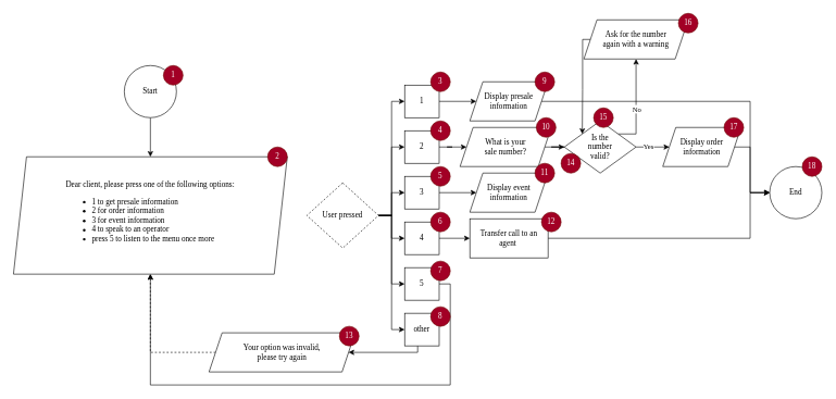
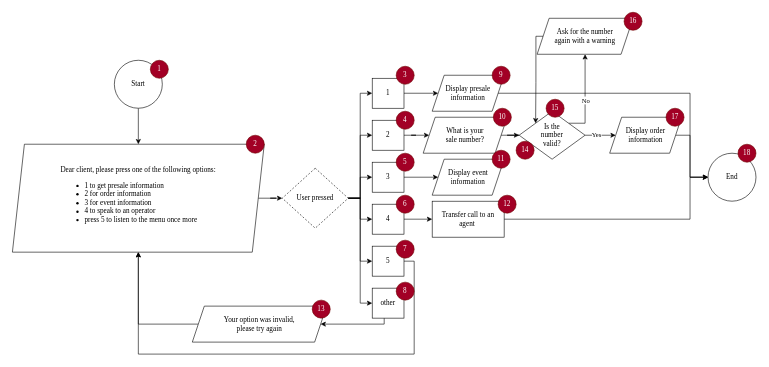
  <mxCell id="0" />
  <mxCell id="1" parent="0" />
  <mxCell id="2" style="edgeStyle=orthogonalEdgeStyle;rounded=0;orthogonalLoop=1;jettySize=auto;html=1;entryX=0.5;entryY=0;entryDx=0;entryDy=0;fontFamily=OpenDyslexic;" edge="1" parent="1" source="3" target="5"><mxGeometry relative="1" as="geometry" /></mxCell>
  <mxCell id="3" value="Start" style="ellipse;whiteSpace=wrap;html=1;aspect=fixed;fontFamily=OpenDyslexic;" vertex="1" parent="1"><mxGeometry x="190" y="100" width="80" height="80" as="geometry" /></mxCell>
+ <mxCell id="4" style="edgeStyle=orthogonalEdgeStyle;rounded=0;orthogonalLoop=1;jettySize=auto;html=1;entryX=0;entryY=0.5;entryDx=0;entryDy=0;fontFamily=OpenDyslexic;" edge="1" parent="1" source="5" target="26"><mxGeometry relative="1" as="geometry" /></mxCell>
  <mxCell id="5" value="Dear client, please press one of the following options:&lt;br&gt;&lt;ul&gt;&lt;li style=&quot;text-align: left;&quot;&gt;1 to get presale information&lt;/li&gt;&lt;li style=&quot;text-align: left;&quot;&gt;2 for order information&lt;/li&gt;&lt;li style=&quot;text-align: left;&quot;&gt;3 for event information&lt;/li&gt;&lt;li style=&quot;text-align: left;&quot;&gt;4 to speak to an operator&lt;/li&gt;&lt;li style=&quot;text-align: left;&quot;&gt;press 5 to listen to the menu once more&lt;/li&gt;&lt;/ul&gt;" style="shape=parallelogram;perimeter=parallelogramPerimeter;whiteSpace=wrap;html=1;fixedSize=1;fontFamily=OpenDyslexic;" vertex="1" parent="1"><mxGeometry x="20" y="240" width="420" height="180" as="geometry" /></mxCell>
- <mxCell id="6" style="edgeStyle=orthogonalEdgeStyle;rounded=0;orthogonalLoop=1;jettySize=auto;html=1;entryX=0.5;entryY=1;entryDx=0;entryDy=0;fontFamily=OpenDyslexic;dashed=1;" edge="1" parent="1" source="7" target="5"><mxGeometry relative="1" as="geometry"><Array as="points"><mxPoint x="230" y="540" /></Array></mxGeometry></mxCell>
+ <mxCell id="6" style="edgeStyle=orthogonalEdgeStyle;rounded=0;orthogonalLoop=1;jettySize=auto;html=1;entryX=0.5;entryY=1;entryDx=0;entryDy=0;fontFamily=OpenDyslexic;" edge="1" parent="1" source="7" target="5"><mxGeometry relative="1" as="geometry"><Array as="points"><mxPoint x="230" y="540" /></Array></mxGeometry></mxCell>
  <mxCell id="7" value="Your option was invalid, &lt;br&gt;please try again" style="shape=parallelogram;perimeter=parallelogramPerimeter;whiteSpace=wrap;html=1;fixedSize=1;fontFamily=OpenDyslexic;" vertex="1" parent="1"><mxGeometry x="320" y="510" width="224" height="60" as="geometry" /></mxCell>
  <mxCell id="8" style="edgeStyle=orthogonalEdgeStyle;rounded=0;orthogonalLoop=1;jettySize=auto;html=1;entryX=0;entryY=0.5;entryDx=0;entryDy=0;fontFamily=OpenDyslexic;" edge="1" parent="1" source="9" target="30"><mxGeometry relative="1" as="geometry" /></mxCell>
  <mxCell id="9" value="2" style="rounded=0;whiteSpace=wrap;html=1;fontFamily=OpenDyslexic;" vertex="1" parent="1"><mxGeometry x="620" y="200" width="53" height="50" as="geometry" /></mxCell>
  <mxCell id="10" style="edgeStyle=orthogonalEdgeStyle;rounded=0;orthogonalLoop=1;jettySize=auto;html=1;entryX=0;entryY=0.5;entryDx=0;entryDy=0;fontFamily=OpenDyslexic;" edge="1" parent="1" source="11" target="41"><mxGeometry relative="1" as="geometry" /></mxCell>
  <mxCell id="11" value="3" style="rounded=0;whiteSpace=wrap;html=1;fontFamily=OpenDyslexic;" vertex="1" parent="1"><mxGeometry x="620" y="270" width="53" height="50" as="geometry" /></mxCell>
  <mxCell id="12" style="edgeStyle=orthogonalEdgeStyle;rounded=0;orthogonalLoop=1;jettySize=auto;html=1;entryX=0;entryY=0.5;entryDx=0;entryDy=0;fontFamily=OpenDyslexic;" edge="1" parent="1" source="13" target="43"><mxGeometry relative="1" as="geometry" /></mxCell>
  <mxCell id="13" value="4" style="rounded=0;whiteSpace=wrap;html=1;fontFamily=OpenDyslexic;" vertex="1" parent="1"><mxGeometry x="620" y="340" width="53" height="50" as="geometry" /></mxCell>
  <mxCell id="14" style="edgeStyle=orthogonalEdgeStyle;rounded=0;orthogonalLoop=1;jettySize=auto;html=1;entryX=0.5;entryY=1;entryDx=0;entryDy=0;fontFamily=OpenDyslexic;" edge="1" parent="1" source="15" target="5"><mxGeometry relative="1" as="geometry"><Array as="points"><mxPoint x="690" y="435" /><mxPoint x="690" y="590" /><mxPoint x="230" y="590" /></Array></mxGeometry></mxCell>
  <mxCell id="15" value="5" style="rounded=0;whiteSpace=wrap;html=1;fontFamily=OpenDyslexic;" vertex="1" parent="1"><mxGeometry x="620" y="410" width="53" height="50" as="geometry" /></mxCell>
  <mxCell id="16" style="edgeStyle=orthogonalEdgeStyle;rounded=0;orthogonalLoop=1;jettySize=auto;html=1;entryX=0;entryY=0.5;entryDx=0;entryDy=0;fontFamily=OpenDyslexic;" edge="1" parent="1" source="17" target="28"><mxGeometry relative="1" as="geometry" /></mxCell>
  <mxCell id="17" value="1" style="rounded=0;whiteSpace=wrap;html=1;fontFamily=OpenDyslexic;" vertex="1" parent="1"><mxGeometry x="620" y="130" width="53" height="50" as="geometry" /></mxCell>
  <mxCell id="18" style="edgeStyle=orthogonalEdgeStyle;rounded=0;orthogonalLoop=1;jettySize=auto;html=1;entryX=1;entryY=0.5;entryDx=0;entryDy=0;fontFamily=OpenDyslexic;" edge="1" parent="1" source="19" target="7"><mxGeometry relative="1" as="geometry"><Array as="points"><mxPoint x="640" y="540" /></Array></mxGeometry></mxCell>
  <mxCell id="19" value="other" style="rounded=0;whiteSpace=wrap;html=1;fontFamily=OpenDyslexic;" vertex="1" parent="1"><mxGeometry x="620" y="480" width="53" height="50" as="geometry" /></mxCell>
  <mxCell id="20" style="edgeStyle=orthogonalEdgeStyle;rounded=0;orthogonalLoop=1;jettySize=auto;html=1;entryX=0;entryY=0.5;entryDx=0;entryDy=0;fontFamily=OpenDyslexic;" edge="1" parent="1" source="26" target="17"><mxGeometry relative="1" as="geometry" /></mxCell>
  <mxCell id="21" style="edgeStyle=orthogonalEdgeStyle;rounded=0;orthogonalLoop=1;jettySize=auto;html=1;entryX=0;entryY=0.5;entryDx=0;entryDy=0;fontFamily=OpenDyslexic;" edge="1" parent="1" source="26" target="9"><mxGeometry relative="1" as="geometry" /></mxCell>
  <mxCell id="22" style="edgeStyle=orthogonalEdgeStyle;rounded=0;orthogonalLoop=1;jettySize=auto;html=1;entryX=0;entryY=0.5;entryDx=0;entryDy=0;fontFamily=OpenDyslexic;" edge="1" parent="1" source="26" target="11"><mxGeometry relative="1" as="geometry" /></mxCell>
  <mxCell id="23" style="edgeStyle=orthogonalEdgeStyle;rounded=0;orthogonalLoop=1;jettySize=auto;html=1;entryX=0;entryY=0.5;entryDx=0;entryDy=0;fontFamily=OpenDyslexic;" edge="1" parent="1" source="26" target="13"><mxGeometry relative="1" as="geometry" /></mxCell>
  <mxCell id="24" style="edgeStyle=orthogonalEdgeStyle;rounded=0;orthogonalLoop=1;jettySize=auto;html=1;entryX=0;entryY=0.5;entryDx=0;entryDy=0;fontFamily=OpenDyslexic;" edge="1" parent="1" source="26" target="15"><mxGeometry relative="1" as="geometry" /></mxCell>
  <mxCell id="25" style="edgeStyle=orthogonalEdgeStyle;rounded=0;orthogonalLoop=1;jettySize=auto;html=1;entryX=0;entryY=0.5;entryDx=0;entryDy=0;fontFamily=OpenDyslexic;" edge="1" parent="1" source="26" target="19"><mxGeometry relative="1" as="geometry" /></mxCell>
  <mxCell id="26" value="User pressed" style="rhombus;whiteSpace=wrap;html=1;fontFamily=OpenDyslexic;dashed=1;" vertex="1" parent="1"><mxGeometry x="470" y="280" width="110" height="100" as="geometry" /></mxCell>
  <mxCell id="27" style="edgeStyle=orthogonalEdgeStyle;rounded=0;orthogonalLoop=1;jettySize=auto;html=1;entryX=0;entryY=0.5;entryDx=0;entryDy=0;fontFamily=OpenDyslexic;" edge="1" parent="1" source="28" target="38"><mxGeometry relative="1" as="geometry"><Array as="points"><mxPoint x="1150" y="155" /><mxPoint x="1150" y="295" /></Array></mxGeometry></mxCell>
  <mxCell id="28" value="Display presale information" style="shape=parallelogram;perimeter=parallelogramPerimeter;whiteSpace=wrap;html=1;fixedSize=1;fontFamily=OpenDyslexic;" vertex="1" parent="1"><mxGeometry x="720" y="125" width="120" height="60" as="geometry" /></mxCell>
  <mxCell id="29" style="edgeStyle=orthogonalEdgeStyle;rounded=0;orthogonalLoop=1;jettySize=auto;html=1;fontFamily=OpenDyslexic;" edge="1" parent="1" source="30" target="35"><mxGeometry relative="1" as="geometry" /></mxCell>
  <mxCell id="30" value="What is your &lt;br&gt;sale number?" style="shape=parallelogram;perimeter=parallelogramPerimeter;whiteSpace=wrap;html=1;fixedSize=1;fontFamily=OpenDyslexic;" vertex="1" parent="1"><mxGeometry x="705" y="195" width="140" height="60" as="geometry" /></mxCell>
  <mxCell id="31" style="edgeStyle=orthogonalEdgeStyle;rounded=0;orthogonalLoop=1;jettySize=auto;html=1;entryX=0;entryY=0.5;entryDx=0;entryDy=0;fontFamily=OpenDyslexic;" edge="1" parent="1" source="35" target="37"><mxGeometry relative="1" as="geometry" /></mxCell>
  <mxCell id="32" value="Yes" style="edgeLabel;html=1;align=center;verticalAlign=middle;resizable=0;points=[];fontFamily=OpenDyslexic;" vertex="1" connectable="0" parent="31"><mxGeometry x="-0.313" y="2" relative="1" as="geometry"><mxPoint as="offset" /></mxGeometry></mxCell>
  <mxCell id="33" style="edgeStyle=orthogonalEdgeStyle;rounded=0;orthogonalLoop=1;jettySize=auto;html=1;entryX=0.5;entryY=1;entryDx=0;entryDy=0;fontFamily=OpenDyslexic;exitX=1;exitY=0;exitDx=0;exitDy=0;" edge="1" parent="1" source="35" target="40"><mxGeometry relative="1" as="geometry"><Array as="points"><mxPoint x="975" y="205" /></Array></mxGeometry></mxCell>
  <mxCell id="34" value="No" style="edgeLabel;html=1;align=center;verticalAlign=middle;resizable=0;points=[];fontFamily=OpenDyslexic;" vertex="1" connectable="0" parent="33"><mxGeometry x="-0.068" relative="1" as="geometry"><mxPoint as="offset" /></mxGeometry></mxCell>
  <mxCell id="35" value="Is the &lt;br&gt;number &lt;br&gt;valid?" style="rhombus;whiteSpace=wrap;html=1;fontFamily=OpenDyslexic;" vertex="1" parent="1"><mxGeometry x="865" y="185" width="110" height="80" as="geometry" /></mxCell>
  <mxCell id="36" style="edgeStyle=orthogonalEdgeStyle;rounded=0;orthogonalLoop=1;jettySize=auto;html=1;entryX=0;entryY=0.5;entryDx=0;entryDy=0;fontFamily=OpenDyslexic;" edge="1" parent="1" source="37" target="38"><mxGeometry relative="1" as="geometry"><Array as="points"><mxPoint x="1150" y="225" /><mxPoint x="1150" y="295" /></Array></mxGeometry></mxCell>
  <mxCell id="37" value="Display order information" style="shape=parallelogram;perimeter=parallelogramPerimeter;whiteSpace=wrap;html=1;fixedSize=1;fontFamily=OpenDyslexic;" vertex="1" parent="1"><mxGeometry x="1016" y="195" width="120" height="60" as="geometry" /></mxCell>
  <mxCell id="38" value="End" style="ellipse;whiteSpace=wrap;html=1;aspect=fixed;fontFamily=OpenDyslexic;" vertex="1" parent="1"><mxGeometry x="1180" y="255" width="80" height="80" as="geometry" /></mxCell>
  <mxCell id="39" style="edgeStyle=orthogonalEdgeStyle;rounded=0;orthogonalLoop=1;jettySize=auto;html=1;entryX=0;entryY=0;entryDx=0;entryDy=0;fontFamily=OpenDyslexic;" edge="1" parent="1" source="40" target="35"><mxGeometry relative="1" as="geometry"><Array as="points"><mxPoint x="893" y="60" /><mxPoint x="893" y="137" /></Array></mxGeometry></mxCell>
  <mxCell id="40" value="Ask for the number &lt;br&gt;again with a warning" style="shape=parallelogram;perimeter=parallelogramPerimeter;whiteSpace=wrap;html=1;fixedSize=1;fontFamily=OpenDyslexic;" vertex="1" parent="1"><mxGeometry x="895" y="30" width="160" height="60" as="geometry" /></mxCell>
  <mxCell id="41" value="Display event information" style="shape=parallelogram;perimeter=parallelogramPerimeter;whiteSpace=wrap;html=1;fixedSize=1;fontFamily=OpenDyslexic;" vertex="1" parent="1"><mxGeometry x="720" y="265" width="120" height="60" as="geometry" /></mxCell>
  <mxCell id="42" style="edgeStyle=orthogonalEdgeStyle;rounded=0;orthogonalLoop=1;jettySize=auto;html=1;entryX=0;entryY=0.5;entryDx=0;entryDy=0;fontFamily=OpenDyslexic;" edge="1" parent="1" source="43" target="38"><mxGeometry relative="1" as="geometry"><Array as="points"><mxPoint x="1150" y="365" /><mxPoint x="1150" y="295" /></Array></mxGeometry></mxCell>
  <mxCell id="43" value="Transfer call to an agent&amp;nbsp;" style="rounded=0;whiteSpace=wrap;html=1;fontFamily=OpenDyslexic;" vertex="1" parent="1"><mxGeometry x="720" y="335" width="120" height="60" as="geometry" /></mxCell>
  <mxCell id="44" value="1" style="ellipse;whiteSpace=wrap;html=1;aspect=fixed;fontFamily=OpenDyslexic;fillColor=#a20025;fontColor=#ffffff;strokeColor=#6F0000;" vertex="1" parent="1"><mxGeometry x="250" y="100" width="30" height="30" as="geometry" /></mxCell>
  <mxCell id="45" value="2" style="ellipse;whiteSpace=wrap;html=1;aspect=fixed;fontFamily=OpenDyslexic;fillColor=#a20025;fontColor=#ffffff;strokeColor=#6F0000;" vertex="1" parent="1"><mxGeometry x="410" y="225" width="30" height="30" as="geometry" /></mxCell>
  <mxCell id="46" value="3" style="ellipse;whiteSpace=wrap;html=1;aspect=fixed;fontFamily=OpenDyslexic;fillColor=#a20025;fontColor=#ffffff;strokeColor=#6F0000;" vertex="1" parent="1"><mxGeometry x="660" y="110" width="30" height="30" as="geometry" /></mxCell>
  <mxCell id="47" value="4" style="ellipse;whiteSpace=wrap;html=1;aspect=fixed;fontFamily=OpenDyslexic;fillColor=#a20025;fontColor=#ffffff;strokeColor=#6F0000;" vertex="1" parent="1"><mxGeometry x="660" y="185" width="30" height="30" as="geometry" /></mxCell>
  <mxCell id="48" value="5" style="ellipse;whiteSpace=wrap;html=1;aspect=fixed;fontFamily=OpenDyslexic;fillColor=#a20025;fontColor=#ffffff;strokeColor=#6F0000;" vertex="1" parent="1"><mxGeometry x="660" y="255" width="30" height="30" as="geometry" /></mxCell>
  <mxCell id="49" value="6" style="ellipse;whiteSpace=wrap;html=1;aspect=fixed;fontFamily=OpenDyslexic;fillColor=#a20025;fontColor=#ffffff;strokeColor=#6F0000;" vertex="1" parent="1"><mxGeometry x="660" y="325" width="30" height="30" as="geometry" /></mxCell>
  <mxCell id="50" value="7" style="ellipse;whiteSpace=wrap;html=1;aspect=fixed;fontFamily=OpenDyslexic;fillColor=#a20025;fontColor=#ffffff;strokeColor=#6F0000;" vertex="1" parent="1"><mxGeometry x="660" y="400" width="30" height="30" as="geometry" /></mxCell>
  <mxCell id="51" value="8" style="ellipse;whiteSpace=wrap;html=1;aspect=fixed;fontFamily=OpenDyslexic;fillColor=#a20025;fontColor=#ffffff;strokeColor=#6F0000;" vertex="1" parent="1"><mxGeometry x="660" y="470" width="30" height="30" as="geometry" /></mxCell>
  <mxCell id="52" value="9" style="ellipse;whiteSpace=wrap;html=1;aspect=fixed;fontFamily=OpenDyslexic;fillColor=#a20025;fontColor=#ffffff;strokeColor=#6F0000;" vertex="1" parent="1"><mxGeometry x="820" y="110" width="30" height="30" as="geometry" /></mxCell>
  <mxCell id="53" value="10" style="ellipse;whiteSpace=wrap;html=1;aspect=fixed;fontFamily=OpenDyslexic;fillColor=#a20025;fontColor=#ffffff;strokeColor=#6F0000;" vertex="1" parent="1"><mxGeometry x="822" y="180" width="30" height="30" as="geometry" /></mxCell>
  <mxCell id="54" value="11" style="ellipse;whiteSpace=wrap;html=1;aspect=fixed;fontFamily=OpenDyslexic;fillColor=#a20025;fontColor=#ffffff;strokeColor=#6F0000;" vertex="1" parent="1"><mxGeometry x="820" y="250" width="30" height="30" as="geometry" /></mxCell>
  <mxCell id="55" value="12" style="ellipse;whiteSpace=wrap;html=1;aspect=fixed;fontFamily=OpenDyslexic;fillColor=#a20025;fontColor=#ffffff;strokeColor=#6F0000;" vertex="1" parent="1"><mxGeometry x="830" y="325" width="30" height="30" as="geometry" /></mxCell>
  <mxCell id="56" value="13" style="ellipse;whiteSpace=wrap;html=1;aspect=fixed;fontFamily=OpenDyslexic;fillColor=#a20025;fontColor=#ffffff;strokeColor=#6F0000;" vertex="1" parent="1"><mxGeometry x="520" y="500" width="30" height="30" as="geometry" /></mxCell>
  <mxCell id="57" value="14" style="ellipse;whiteSpace=wrap;html=1;aspect=fixed;fontFamily=OpenDyslexic;fillColor=#a20025;fontColor=#ffffff;strokeColor=#6F0000;" vertex="1" parent="1"><mxGeometry x="860" y="235" width="30" height="30" as="geometry" /></mxCell>
  <mxCell id="58" value="16" style="ellipse;whiteSpace=wrap;html=1;aspect=fixed;fontFamily=OpenDyslexic;fillColor=#a20025;fontColor=#ffffff;strokeColor=#6F0000;" vertex="1" parent="1"><mxGeometry x="1040" y="20" width="30" height="30" as="geometry" /></mxCell>
  <mxCell id="59" value="17" style="ellipse;whiteSpace=wrap;html=1;aspect=fixed;fontFamily=OpenDyslexic;fillColor=#a20025;fontColor=#ffffff;strokeColor=#6F0000;" vertex="1" parent="1"><mxGeometry x="1110" y="180" width="30" height="30" as="geometry" /></mxCell>
  <mxCell id="60" value="15" style="ellipse;whiteSpace=wrap;html=1;aspect=fixed;fontFamily=OpenDyslexic;fillColor=#a20025;fontColor=#ffffff;strokeColor=#6F0000;" vertex="1" parent="1"><mxGeometry x="910" y="165" width="30" height="30" as="geometry" /></mxCell>
  <mxCell id="61" value="18" style="ellipse;whiteSpace=wrap;html=1;aspect=fixed;fontFamily=OpenDyslexic;fillColor=#a20025;fontColor=#ffffff;strokeColor=#6F0000;" vertex="1" parent="1"><mxGeometry x="1230" y="240" width="30" height="30" as="geometry" /></mxCell>
